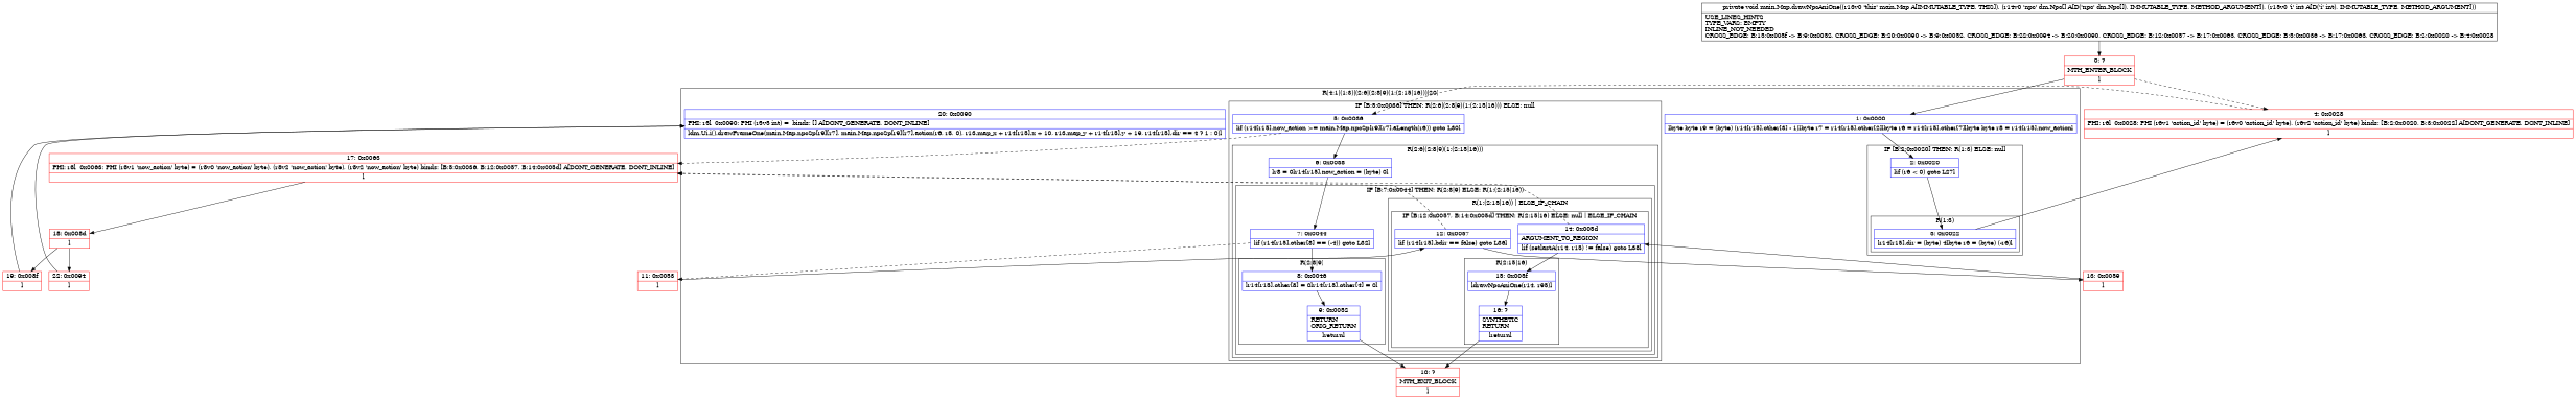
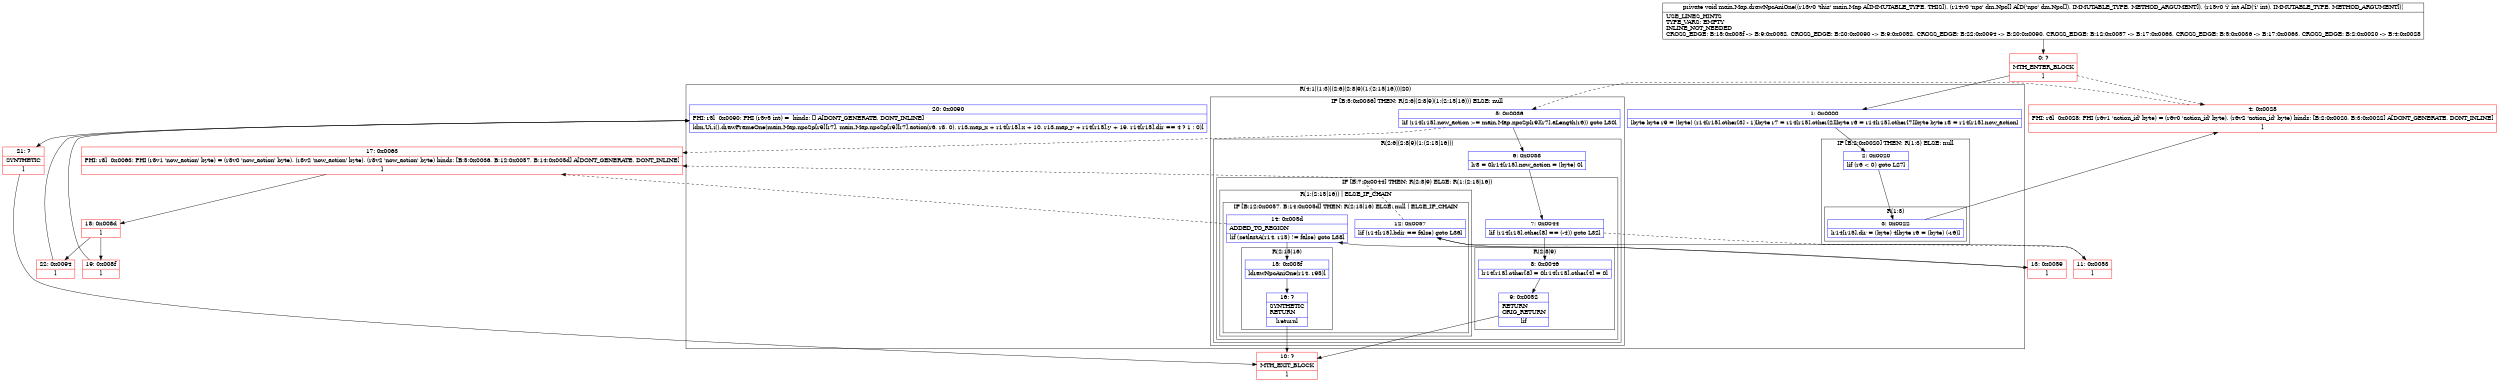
  digraph {
    node [color=blue shape=record]
    n1 [label="{3\:\ 0x0022|lr14[r15].dir = (byte) 4lbyte r6 = (byte) (\-r6)l}"]
    n2 [label="{2\:\ 0x0020|lif (r6 \< 0) goto L27l}"]
    n3 [label="{8\:\ 0x0046|lr14[r15].other[8] = 0lr14[r15].other[4] = 0l}"]
-   n4 [label="{9\:\ 0x0052|RETURN\lORIG_RETURN\l|lreturnl}"]
+   n4 [label="{9\:\ 0x0052|RETURN\lORIG_RETURN\l|lif}"]
    n5 [label="{15\:\ 0x005f|ldrawNpcAniOne(r14, r95)l}"]
    n6 [label="{16\:\ ?|SYNTHETIC\lRETURN\l|lreturnl}"]
    n7 [label="{12\:\ 0x0057|lif (r14[r15].bdir == false) goto L36l}"]
-   n8 [label="{14\:\ 0x005d|ARGUMENT_TO_REGION\l|lif (setlastA(r14, r15) != false) goto L38l}"]
+   n8 [label="{14\:\ 0x005d|ADDED_TO_REGION\l|lif (setlastA(r14, r15) != false) goto L38l}"]
    n9 [label="{7\:\ 0x0044|lif (r14[r15].other[8] == (\-4)) goto L32l}"]
    n10 [label="{6\:\ 0x0038|lr8 = 0lr14[r15].now_action = (byte) 0l}"]
    n11 [label="{5\:\ 0x0036|lif (r14[r15].now_action \>= main.Map.npcSp[r9][r7].aLength(r6)) goto L30l}"]
    n12 [label="{1\:\ 0x0000|lbyte byte r9 = (byte) (r14[r15].other[3] \- 1)lbyte r7 = r14[r15].other[2]lbyte r6 = r14[r15].other[7]lbyte byte r8 = r14[r15].now_actionl}"]
    n13 [label="{20\:\ 0x0090|PHI: r5l  0x0090: PHI (r5v5 int) =  binds: [] A[DONT_GENERATE, DONT_INLINE]\l|ldm.Ui.i().drawFrameOne(main.Map.npcSp[r9][r7], main.Map.npcSp[r9][r7].action(r6, r8, 0), r13.map_x + r14[r15].x + 10, r13.map_y + r14[r15].y + 19, r14[r15].dir == 4 ? 1 : 0)l}"]
    n14 [color=red label="{4\:\ 0x0028|PHI: r6l  0x0028: PHI (r6v1 'action_id' byte) = (r6v0 'action_id' byte), (r6v2 'action_id' byte) binds: [B:2:0x0020, B:3:0x0022] A[DONT_GENERATE, DONT_INLINE]\l|l}"]
    n15 [color=red label="{10\:\ ?|MTH_EXIT_BLOCK\l|l}"]
    n16 [color=red label="{17\:\ 0x0063|PHI: r8l  0x0063: PHI (r8v1 'now_action' byte) = (r8v0 'now_action' byte), (r8v2 'now_action' byte), (r8v2 'now_action' byte) binds: [B:5:0x0036, B:12:0x0057, B:14:0x005d] A[DONT_GENERATE, DONT_INLINE]\l|l}"]
    n17 [color=red label="{13\:\ 0x0059|l}"]
    n18 [color=red label="{11\:\ 0x0053|l}"]
+   n19 [color=red label="{21\:\ ?|SYNTHETIC\l|l}"]
    n20 [color=red label="{18\:\ 0x008d|l}"]
    n21 [color=red label="{0\:\ ?|MTH_ENTER_BLOCK\l|l}"]
    n22 [color=red label="{19\:\ 0x008f|l}"]
    n23 [color=red label="{22\:\ 0x0094|l}"]
    n24 [label="{private void main.Map.drawNpcAniOne((r13v0 'this' main.Map A[IMMUTABLE_TYPE, THIS]), (r14v0 'npc' dm.Npc[] A[D('npc' dm.Npc[]), IMMUTABLE_TYPE, METHOD_ARGUMENT]), (r15v0 'i' int A[D('i' int), IMMUTABLE_TYPE, METHOD_ARGUMENT]))  | USE_LINES_HINTS\lTYPE_VARS: EMPTY\lINLINE_NOT_NEEDED\lCROSS_EDGE: B:15:0x005f \-\> B:9:0x0052, CROSS_EDGE: B:20:0x0090 \-\> B:9:0x0052, CROSS_EDGE: B:22:0x0094 \-\> B:20:0x0090, CROSS_EDGE: B:12:0x0057 \-\> B:17:0x0063, CROSS_EDGE: B:5:0x0036 \-\> B:17:0x0063, CROSS_EDGE: B:2:0x0020 \-\> B:4:0x0028\l}" color=""]
    subgraph cluster_1 {
      label="R(4:1|(1:3)|(2:6|(2:8|9)(1:(2:15|16)))|20)"
      n12
      n13
      subgraph cluster_2 {
        label="IF [B:2:0x0020] THEN: R(1:3) ELSE: null"
        n2
        subgraph cluster_3 {
          label="R(1:3)"
          n1
        }
      }
      subgraph cluster_4 {
        label="IF [B:5:0x0036] THEN: R(2:6|(2:8|9)(1:(2:15|16))) ELSE: null"
        n11
        subgraph cluster_5 {
          label="R(2:6|(2:8|9)(1:(2:15|16)))"
          n10
          subgraph cluster_6 {
            label="IF [B:7:0x0044] THEN: R(2:8|9) ELSE: R(1:(2:15|16))"
            n9
            subgraph cluster_7 {
              label="R(2:8|9)"
              n3
              n4
            }
            subgraph cluster_8 {
              label="R(1:(2:15|16)) | ELSE_IF_CHAIN\l"
              subgraph cluster_9 {
                label="IF [B:12:0x0057, B:14:0x005d] THEN: R(2:15|16) ELSE: null | ELSE_IF_CHAIN\l"
                n7
                n8
                subgraph cluster_10 {
                  label="R(2:15|16)"
                  n5
                  n6
                }
              }
            }
          }
        }
      }
    }
    n1 -> n14
    n2 -> n1
    n3 -> n4
    n4 -> n15
    n5 -> n6
    n6 -> n15
    n7 -> n16 [style=dashed]
    n7 -> n17
    n8 -> n5
    n8 -> n16 [style=dashed]
    n9 -> n3
    n9 -> n18 [style=dashed]
    n10 -> n9
    n11 -> n10
    n11 -> n16 [style=dashed]
    n12 -> n2
+   n13 -> n19
    n14 -> n11 [style=dashed]
    n16 -> n20
    n17 -> n8
    n18 -> n7
+   n19 -> n15
    n20 -> n22
    n20 -> n23
    n21 -> n12
    n21 -> n14 [style=dashed]
    n22 -> n13
    n23 -> n13
    n24 -> n21
  }
